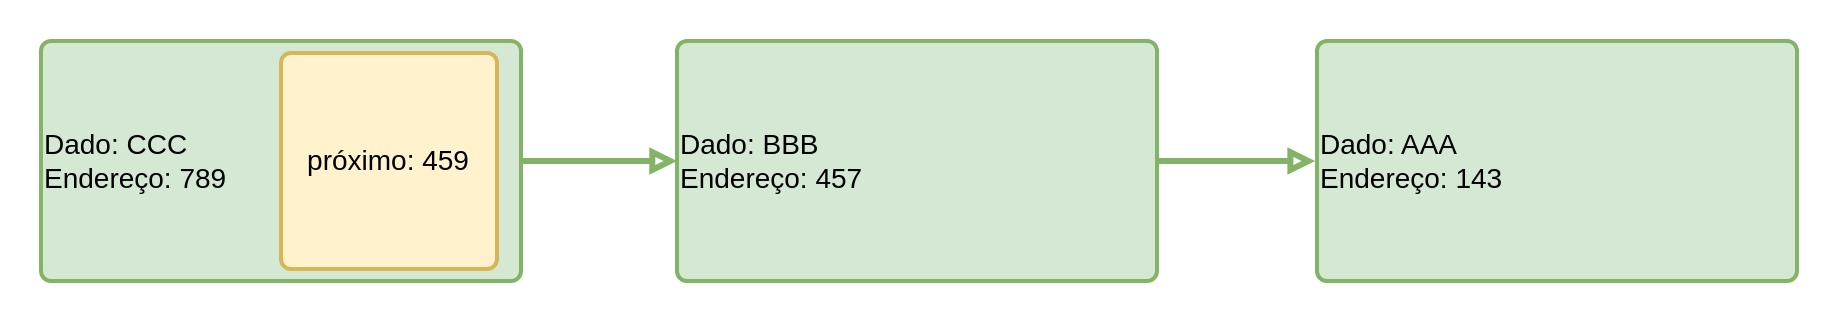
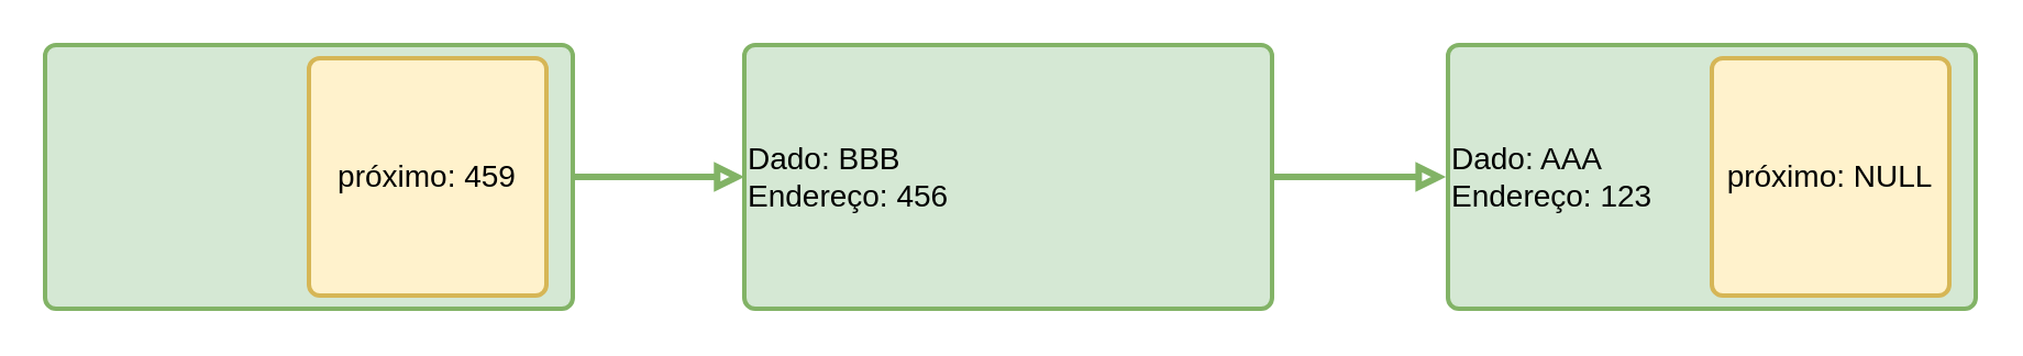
  <mxCell id="0" />
  <mxCell id="1" parent="0" />
  <mxCell id="2" value="" style="rounded=1;absoluteArcSize=1;html=1;strokeWidth=2;arcSize=10;fontSize=14;fillColor=#d5e8d4;strokeColor=#82b366;" vertex="1" parent="1"><mxGeometry x="658" y="20" width="240" height="120" as="geometry" /></mxCell>
- <mxCell id="3" value="Dado: AAA&lt;br&gt;Endereço: 143" style="html=1;strokeWidth=2;shape=mxgraph.er.anchor;fontSize=14;whiteSpace=wrap;align=left;fillColor=#d5e8d4;strokeColor=#82b366;" vertex="1" parent="2"><mxGeometry width="120" height="120" as="geometry" /></mxCell>
+ <mxCell id="3" value="Dado: AAA&lt;br&gt;Endereço: 123" style="html=1;strokeWidth=2;shape=mxgraph.er.anchor;fontSize=14;whiteSpace=wrap;align=left;fillColor=#d5e8d4;strokeColor=#82b366;" vertex="1" parent="2"><mxGeometry width="120" height="120" as="geometry" /></mxCell>
+ <mxCell id="4" value="próximo: NULL" style="rounded=1;absoluteArcSize=1;html=1;strokeWidth=2;arcSize=10;fontSize=14;whiteSpace=wrap;points=[];strokeColor=#d6b656;fillColor=#fff2cc;" vertex="1" parent="2"><mxGeometry x="120" y="6" width="108" height="108" as="geometry" /></mxCell>
  <mxCell id="5" style="edgeStyle=orthogonalEdgeStyle;rounded=0;orthogonalLoop=1;jettySize=auto;html=1;exitX=1;exitY=0.5;exitDx=0;exitDy=0;entryX=-0.008;entryY=0.5;entryDx=0;entryDy=0;entryPerimeter=0;strokeWidth=3;endArrow=block;endFill=0;fillColor=#d5e8d4;strokeColor=#82b366;" edge="1" parent="1" source="6" target="3"><mxGeometry relative="1" as="geometry" /></mxCell>
  <mxCell id="6" value="" style="rounded=1;absoluteArcSize=1;html=1;strokeWidth=2;arcSize=10;fontSize=14;fillColor=#d5e8d4;strokeColor=#82b366;" vertex="1" parent="1"><mxGeometry x="338" y="20" width="240" height="120" as="geometry" /></mxCell>
- <mxCell id="7" value="Dado: BBB&lt;br&gt;Endereço: 457" style="html=1;strokeWidth=2;shape=mxgraph.er.anchor;fontSize=14;whiteSpace=wrap;align=left;fillColor=#d5e8d4;strokeColor=#82b366;" vertex="1" parent="6"><mxGeometry width="120" height="120" as="geometry" /></mxCell>
+ <mxCell id="7" value="Dado: BBB&lt;br&gt;Endereço: 456" style="html=1;strokeWidth=2;shape=mxgraph.er.anchor;fontSize=14;whiteSpace=wrap;align=left;fillColor=#d5e8d4;strokeColor=#82b366;" vertex="1" parent="6"><mxGeometry width="120" height="120" as="geometry" /></mxCell>
  <mxCell id="8" style="edgeStyle=orthogonalEdgeStyle;rounded=0;orthogonalLoop=1;jettySize=auto;html=1;exitX=1;exitY=0.5;exitDx=0;exitDy=0;endArrow=block;endFill=0;strokeWidth=3;fillColor=#d5e8d4;strokeColor=#82b366;" edge="1" parent="1" source="9" target="7"><mxGeometry relative="1" as="geometry" /></mxCell>
  <mxCell id="9" value="" style="rounded=1;absoluteArcSize=1;html=1;strokeWidth=2;arcSize=10;fontSize=14;fillColor=#d5e8d4;strokeColor=#82b366;" vertex="1" parent="1"><mxGeometry x="20" y="20" width="240" height="120" as="geometry" /></mxCell>
- <mxCell id="10" value="Dado: CCC&lt;br&gt;Endereço: 789" style="html=1;strokeWidth=2;shape=mxgraph.er.anchor;fontSize=14;whiteSpace=wrap;align=left;fillColor=#d5e8d4;strokeColor=#82b366;" vertex="1" parent="9"><mxGeometry width="120" height="120" as="geometry" /></mxCell>
  <mxCell id="11" value="próximo: 459" style="rounded=1;absoluteArcSize=1;html=1;strokeWidth=2;arcSize=10;fontSize=14;whiteSpace=wrap;points=[];strokeColor=#d6b656;fillColor=#fff2cc;" vertex="1" parent="9"><mxGeometry x="120" y="6" width="108" height="108" as="geometry" /></mxCell>
